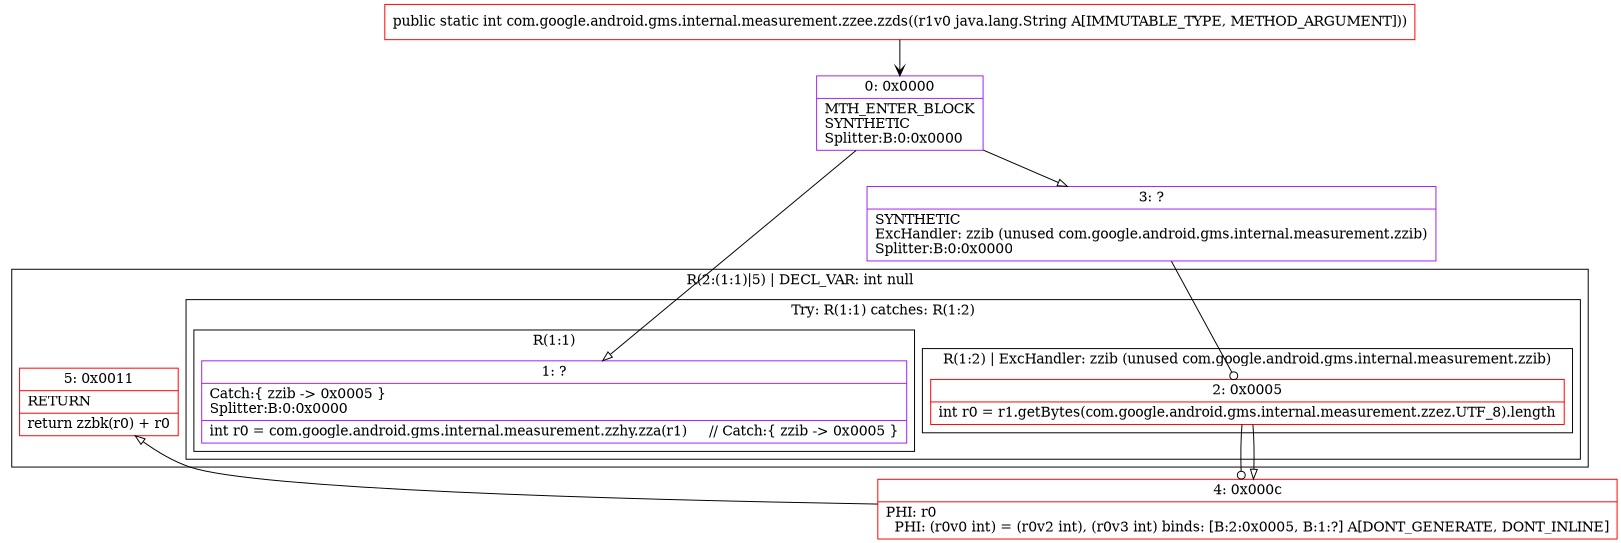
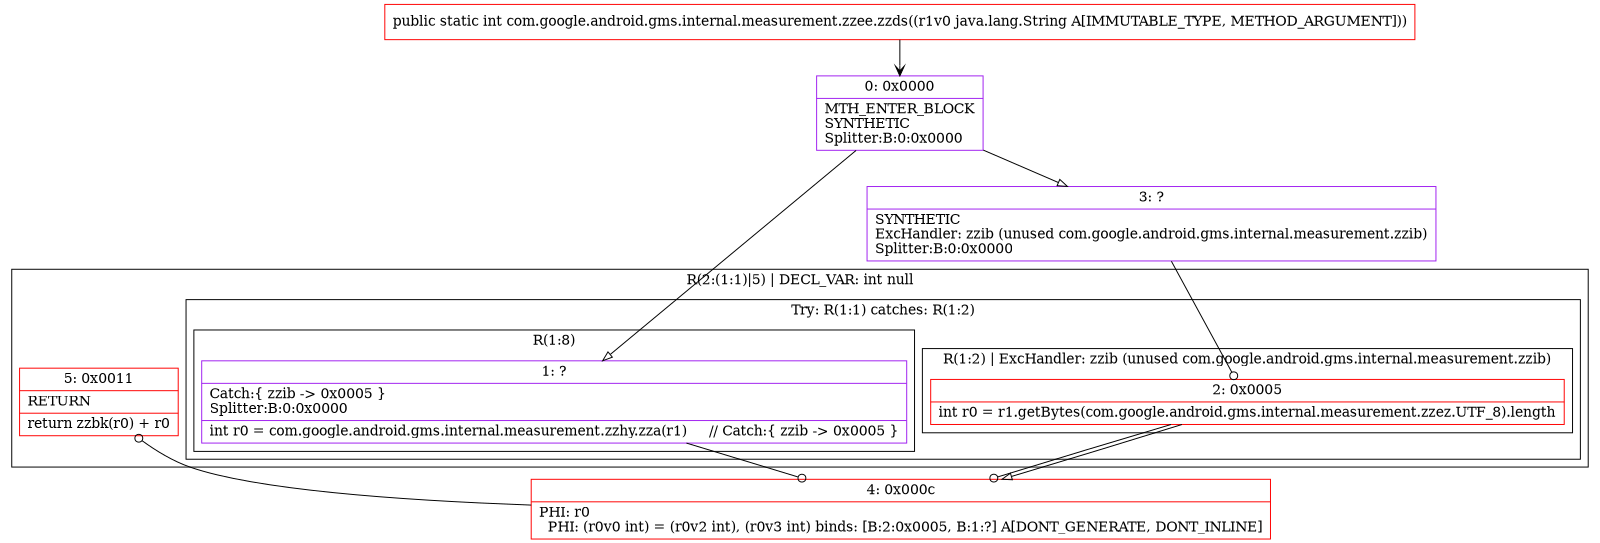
  digraph {
    node [color=red shape=record]
    edge [arrowhead=odot]
    n1 [color=purple label="{1\:\ ?|Catch:\{ zzib \-\> 0x0005 \}\lSplitter:B:0:0x0000\l|int r0 = com.google.android.gms.internal.measurement.zzhy.zza(r1)     \/\/ Catch:\{ zzib \-\> 0x0005 \}\l}"]
    n2 [label="{2\:\ 0x0005|int r0 = r1.getBytes(com.google.android.gms.internal.measurement.zzez.UTF_8).length\l}"]
    n3 [label="{5\:\ 0x0011|RETURN\l|return zzbk(r0) + r0\l}"]
    n4 [label="{4\:\ 0x000c|PHI: r0 \l  PHI: (r0v0 int) = (r0v2 int), (r0v3 int) binds: [B:2:0x0005, B:1:?] A[DONT_GENERATE, DONT_INLINE]\l}"]
    n5 [color=purple label="{0\:\ 0x0000|MTH_ENTER_BLOCK\lSYNTHETIC\lSplitter:B:0:0x0000\l}"]
    n6 [color=purple label="{3\:\ ?|SYNTHETIC\lExcHandler: zzib (unused com.google.android.gms.internal.measurement.zzib)\lSplitter:B:0:0x0000\l}"]
    n7 [label="{public static int com.google.android.gms.internal.measurement.zzee.zzds((r1v0 java.lang.String A[IMMUTABLE_TYPE, METHOD_ARGUMENT])) }"]
    subgraph cluster_1 {
      label="R(2:(1:1)|5) | DECL_VAR: int null\l"
      n3
      subgraph cluster_2 {
        label="Try: R(1:1) catches: R(1:2)"
        subgraph cluster_3 {
-         label="R(1:1)"
+         label="R(1:8)"
          n1
        }
        subgraph cluster_4 {
          label="R(1:2) | ExcHandler: zzib (unused com.google.android.gms.internal.measurement.zzib)\l"
          n2
        }
      }
    }
    subgraph cluster_5 {
      label="R(1:2) | ExcHandler: zzib (unused com.google.android.gms.internal.measurement.zzib)\l"
    }
+   n1 -> n4
    n2 -> n4
    n2 -> n4 [arrowhead=onormal]
-   n4 -> n3 [arrowhead=onormal]
+   n4 -> n3
    n5 -> n1 [arrowhead=onormal]
    n5 -> n6 [arrowhead=onormal]
    n6 -> n2
    n7 -> n5 [arrowhead=vee]
  }
